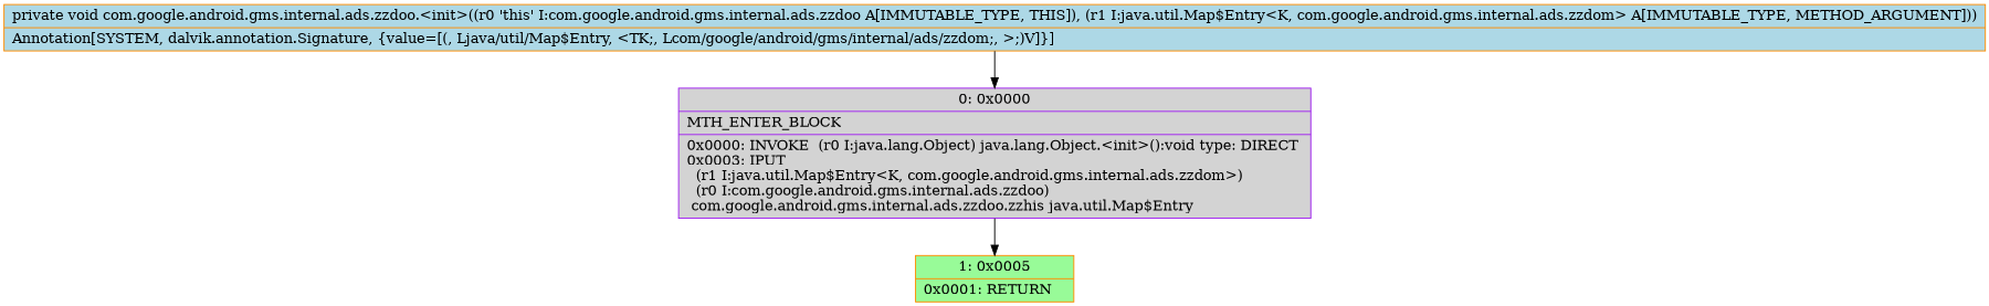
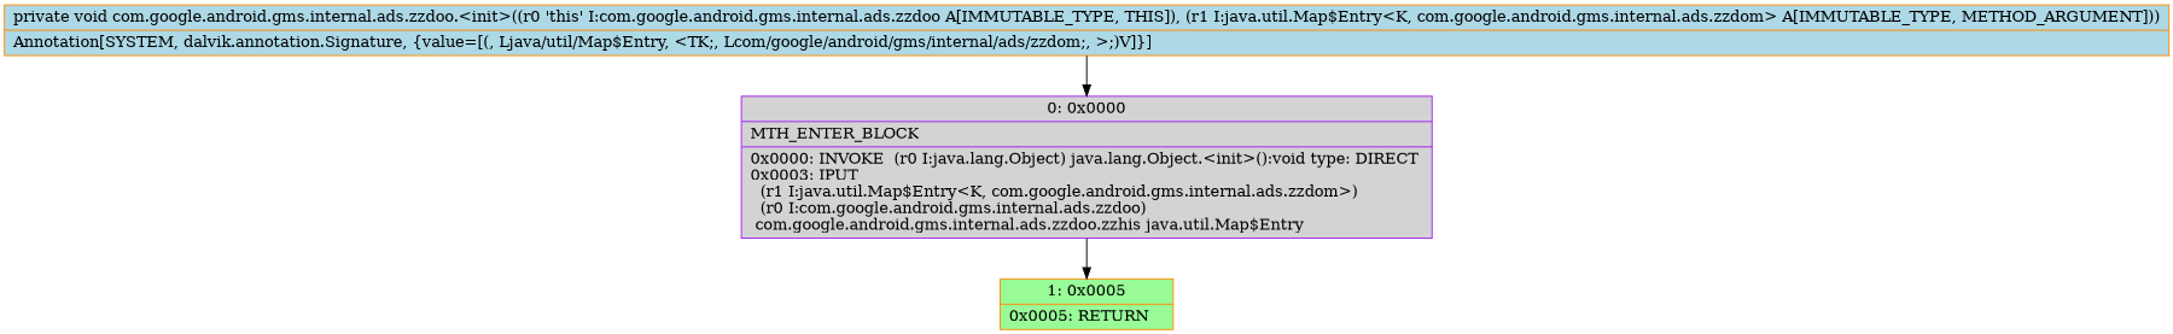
  digraph {
    node [shape=record style=filled color=darkorange]
    n1 [label="{0\:\ 0x0000|MTH_ENTER_BLOCK\l|0x0000: INVOKE  (r0 I:java.lang.Object) java.lang.Object.\<init\>():void type: DIRECT \l0x0003: IPUT  \l  (r1 I:java.util.Map$Entry\<K, com.google.android.gms.internal.ads.zzdom\>)\l  (r0 I:com.google.android.gms.internal.ads.zzdoo)\l com.google.android.gms.internal.ads.zzdoo.zzhis java.util.Map$Entry \l}" fillcolor=lightgrey color=purple]
-   n2 [label="{1\:\ 0x0005|0x0001: RETURN   \l}" fillcolor=palegreen]
+   n2 [label="{1\:\ 0x0005|0x0005: RETURN   \l}" fillcolor=palegreen]
    n3 [label="{private void com.google.android.gms.internal.ads.zzdoo.\<init\>((r0 'this' I:com.google.android.gms.internal.ads.zzdoo A[IMMUTABLE_TYPE, THIS]), (r1 I:java.util.Map$Entry\<K, com.google.android.gms.internal.ads.zzdom\> A[IMMUTABLE_TYPE, METHOD_ARGUMENT]))  | Annotation[SYSTEM, dalvik.annotation.Signature, \{value=[(, Ljava\/util\/Map$Entry, \<TK;, Lcom\/google\/android\/gms\/internal\/ads\/zzdom;, \>;)V]\}]\l}" fillcolor=lightblue]
    n1 -> n2
    n3 -> n1
  }
